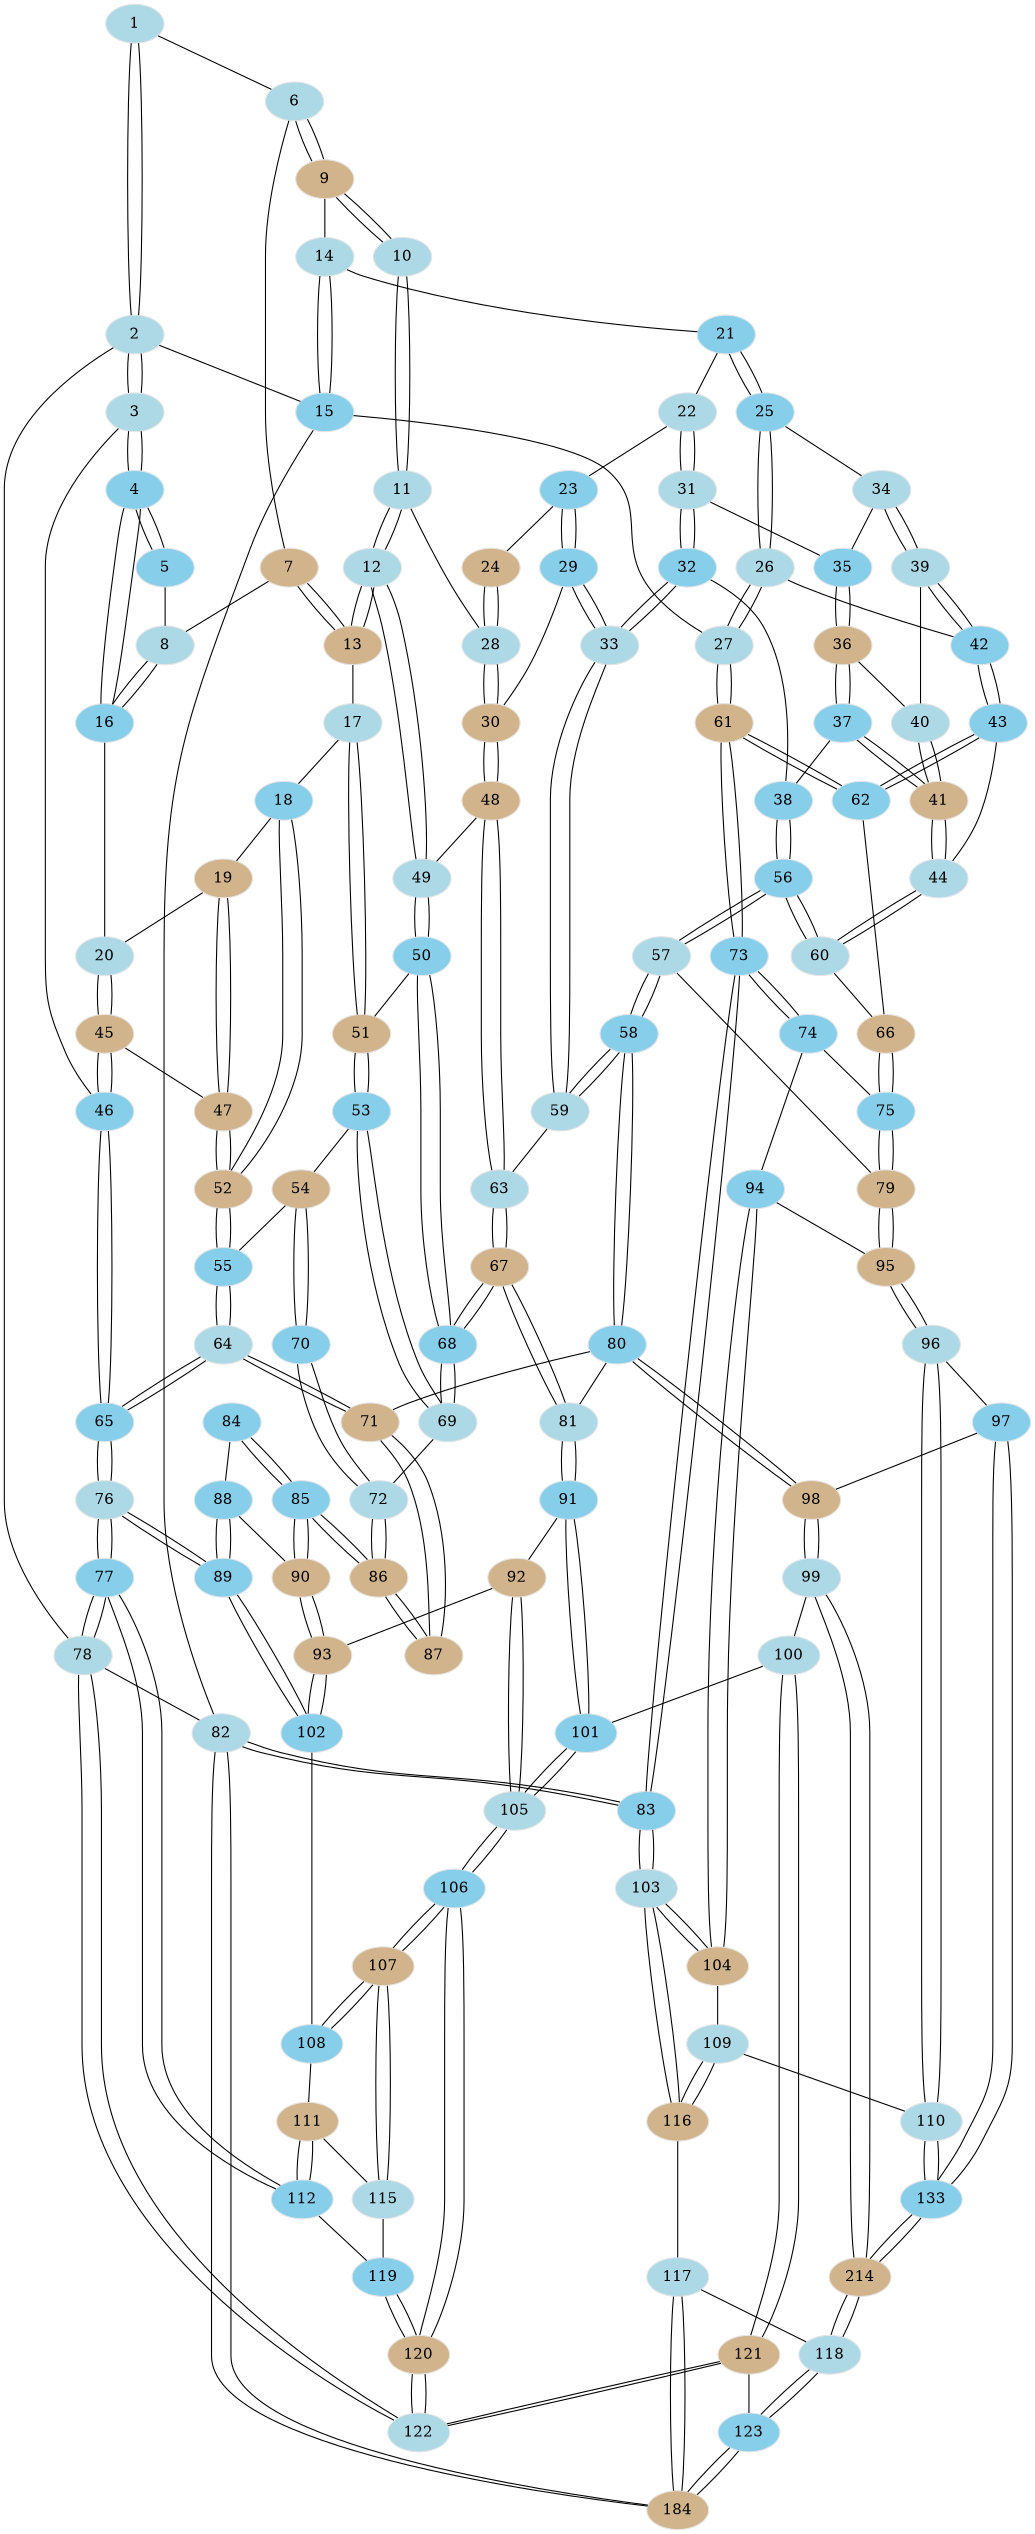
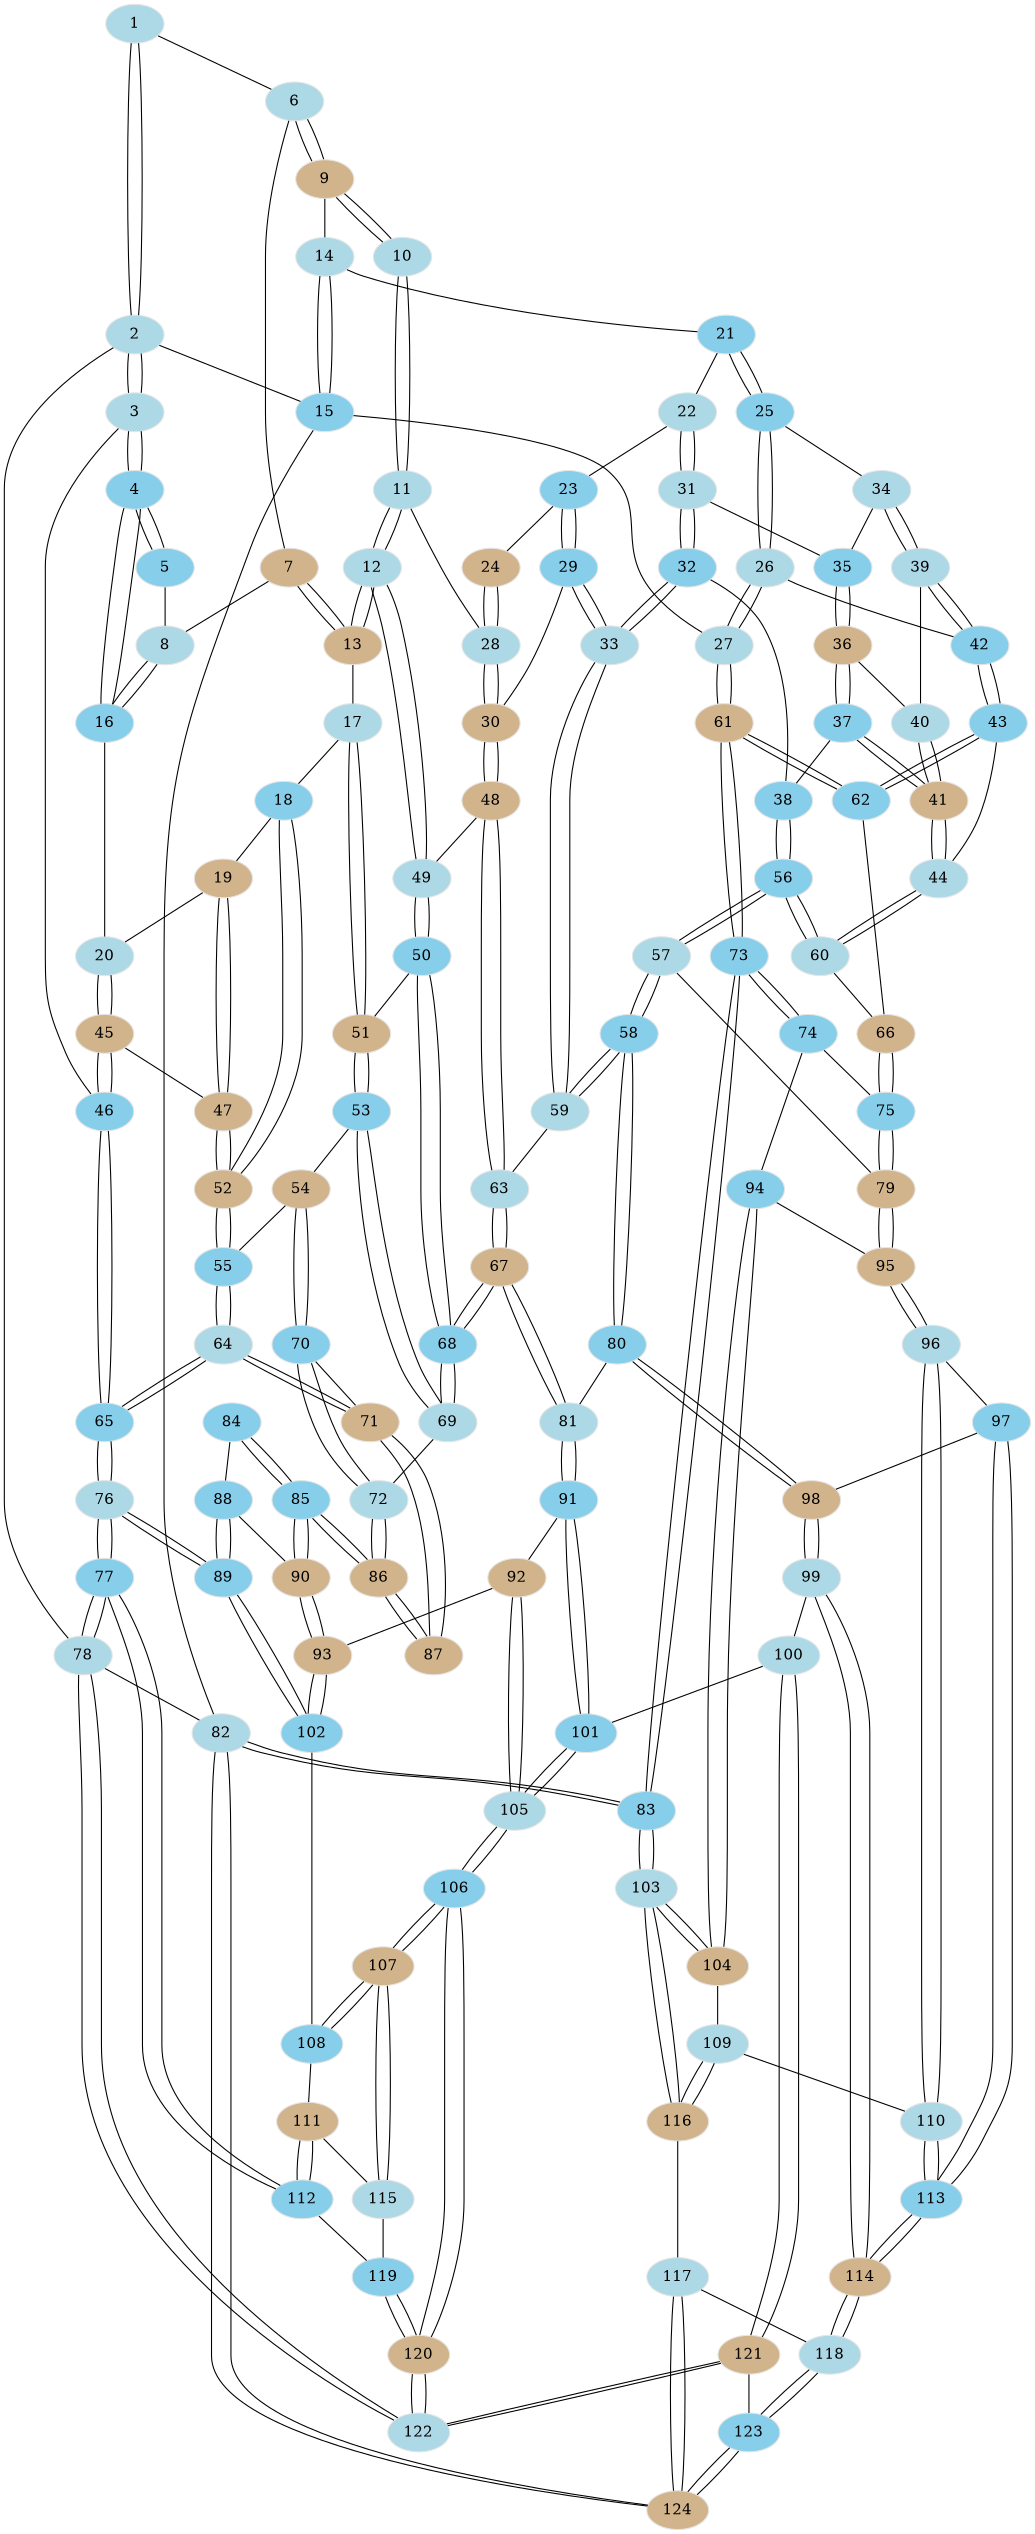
  graph {
    node [color=gray90 fillcolor=skyblue style=filled]
    1 [fillcolor=lightblue]
    2 [fillcolor=lightblue]
    6 [fillcolor=lightblue]
    3 [fillcolor=lightblue]
    15
    78 [fillcolor=lightblue]
    7 [fillcolor=tan]
    9 [fillcolor=tan]
    4
    46
    27 [fillcolor=lightblue]
    82 [fillcolor=lightblue]
    122 [fillcolor=lightblue]
    5
    16
    65
    8 [fillcolor=lightblue]
    20 [fillcolor=lightblue]
    13 [fillcolor=tan]
    10 [fillcolor=lightblue]
    14 [fillcolor=lightblue]
    17 [fillcolor=lightblue]
    11 [fillcolor=lightblue]
    21
    12 [fillcolor=lightblue]
    28 [fillcolor=lightblue]
    24 [fillcolor=tan]
    49 [fillcolor=lightblue]
    30 [fillcolor=tan]
    50
    18
    51 [fillcolor=tan]
    22 [fillcolor=lightblue]
    25
    61 [fillcolor=tan]
    83
-   124 [fillcolor=tan label=184]
+   124 [fillcolor=tan]
    45 [fillcolor=tan]
    19 [fillcolor=tan]
    52 [fillcolor=tan]
    53
    47 [fillcolor=tan]
    55
    23
    31 [fillcolor=lightblue]
    26 [fillcolor=lightblue]
    34 [fillcolor=lightblue]
    29
    32
    35
    33 [fillcolor=lightblue]
    42
    39 [fillcolor=lightblue]
    43
    62
    73
    48 [fillcolor=tan]
    59 [fillcolor=lightblue]
    63 [fillcolor=lightblue]
    38
    36 [fillcolor=tan]
    56
    40 [fillcolor=lightblue]
    37
    41 [fillcolor=tan]
    44 [fillcolor=lightblue]
    60 [fillcolor=lightblue]
    57 [fillcolor=lightblue]
    66 [fillcolor=tan]
    76 [fillcolor=lightblue]
    67 [fillcolor=tan]
    68
    69 [fillcolor=lightblue]
    54 [fillcolor=tan]
    64 [fillcolor=lightblue]
    70
    72 [fillcolor=lightblue]
    71 [fillcolor=tan]
    58
    79 [fillcolor=tan]
    80
    95 [fillcolor=tan]
    81 [fillcolor=lightblue]
    98 [fillcolor=tan]
    75
    74
    87 [fillcolor=tan]
    77
    89
    91
    86 [fillcolor=tan]
    94
    103 [fillcolor=lightblue]
    104 [fillcolor=tan]
    112
    102
    119
    96 [fillcolor=lightblue]
    99 [fillcolor=lightblue]
    92 [fillcolor=tan]
    101
    116 [fillcolor=tan]
    84
    85
    88
    90 [fillcolor=tan]
    93 [fillcolor=tan]
    108
    105 [fillcolor=lightblue]
    106
    109 [fillcolor=lightblue]
    97
    110 [fillcolor=lightblue]
-   113 [label=133]
-   114 [fillcolor=tan label=214]
+   113
+   114 [fillcolor=tan]
    100 [fillcolor=lightblue]
    121 [fillcolor=tan]
    118 [fillcolor=lightblue]
    123
    111 [fillcolor=tan]
    117 [fillcolor=lightblue]
    107 [fillcolor=tan]
    120 [fillcolor=tan]
    115 [fillcolor=lightblue]
    1 -- 2
    1 -- 2
    1 -- 6
    2 -- 3
    2 -- 3
    2 -- 15
    2 -- 78
    6 -- 7
    6 -- 9
    6 -- 9
    3 -- 4
    3 -- 4
    3 -- 46
    15 -- 27
    15 -- 82
    78 -- 82
    78 -- 122
    78 -- 122
    7 -- 8
    7 -- 13
    7 -- 13
    9 -- 10
    9 -- 10
    9 -- 14
    4 -- 5
    4 -- 5
    4 -- 16
    4 -- 16
    46 -- 65
    46 -- 65
    27 -- 61
    27 -- 61
    82 -- 83
    82 -- 83
    82 -- 124
    82 -- 124
    5 -- 8
    16 -- 20
    65 -- 76
    65 -- 76
    8 -- 16
    8 -- 16
    20 -- 45
    20 -- 45
    13 -- 17
    10 -- 11
    10 -- 11
    14 -- 15
    14 -- 15
    14 -- 21
    17 -- 18
    17 -- 51
    17 -- 51
    11 -- 12
    11 -- 12
    11 -- 28
    21 -- 22
    21 -- 25
    21 -- 25
    12 -- 13
    12 -- 13
    12 -- 49
    12 -- 49
    28 -- 30
    28 -- 30
    24 -- 28
    24 -- 28
    49 -- 50
    49 -- 50
    30 -- 48
    30 -- 48
    50 -- 51
    50 -- 68
    50 -- 68
    18 -- 19
    18 -- 52
    18 -- 52
    51 -- 53
    51 -- 53
    22 -- 23
    22 -- 31
    22 -- 31
    25 -- 26
    25 -- 26
    25 -- 34
    61 -- 62
    61 -- 62
    61 -- 73
    61 -- 73
    83 -- 103
    83 -- 103
    45 -- 46
    45 -- 46
    45 -- 47
    19 -- 20
    19 -- 47
    19 -- 47
    52 -- 55
    52 -- 55
    53 -- 69
    53 -- 69
    53 -- 54
    47 -- 52
    47 -- 52
    55 -- 64
    55 -- 64
    23 -- 24
    23 -- 29
    23 -- 29
    31 -- 32
    31 -- 32
    31 -- 35
    26 -- 27
    26 -- 27
    26 -- 42
    34 -- 35
    34 -- 39
    34 -- 39
    29 -- 30
    29 -- 33
    29 -- 33
    32 -- 33
    32 -- 33
    32 -- 38
    35 -- 36
    35 -- 36
    33 -- 59
    33 -- 59
    42 -- 43
    42 -- 43
    39 -- 42
    39 -- 42
    39 -- 40
    43 -- 62
    43 -- 62
    43 -- 44
    62 -- 66
    73 -- 83
    73 -- 83
    73 -- 74
    73 -- 74
    48 -- 49
    48 -- 63
    48 -- 63
    59 -- 63
    63 -- 67
    63 -- 67
    38 -- 56
    38 -- 56
    36 -- 40
    36 -- 37
    36 -- 37
    56 -- 60
    56 -- 60
    56 -- 57
    56 -- 57
    40 -- 41
    40 -- 41
    37 -- 38
    37 -- 41
    37 -- 41
    41 -- 44
    41 -- 44
    44 -- 60
    44 -- 60
    60 -- 66
    57 -- 58
    57 -- 58
    57 -- 79
    66 -- 75
    66 -- 75
    76 -- 77
    76 -- 77
    76 -- 89
    76 -- 89
    67 -- 68
    67 -- 68
    67 -- 81
    67 -- 81
    68 -- 69
    68 -- 69
    69 -- 72
    54 -- 55
    54 -- 70
    54 -- 70
    64 -- 65
    64 -- 65
    64 -- 71
    64 -- 71
    70 -- 72
    70 -- 72
-   80 -- 71
+   70 -- 71
    72 -- 86
    72 -- 86
    71 -- 87
    71 -- 87
    58 -- 59
    58 -- 59
    58 -- 80
    58 -- 80
    79 -- 95
    79 -- 95
    80 -- 81
    80 -- 98
    80 -- 98
    95 -- 96
    95 -- 96
    81 -- 91
    81 -- 91
    98 -- 99
    98 -- 99
    75 -- 79
    75 -- 79
    74 -- 75
    74 -- 94
    77 -- 78
    77 -- 78
    77 -- 112
    77 -- 112
    89 -- 102
    89 -- 102
    91 -- 92
    91 -- 101
    91 -- 101
    86 -- 87
    86 -- 87
    94 -- 95
    94 -- 104
    94 -- 104
    103 -- 104
    103 -- 104
    103 -- 116
    103 -- 116
    104 -- 109
    112 -- 119
    102 -- 108
    119 -- 120
    119 -- 120
    96 -- 97
    96 -- 110
    96 -- 110
    99 -- 114
    99 -- 114
    99 -- 100
    92 -- 93
    92 -- 105
    92 -- 105
    101 -- 105
    101 -- 105
    116 -- 117
    84 -- 85
    84 -- 85
    84 -- 88
    85 -- 86
    85 -- 86
    85 -- 90
    85 -- 90
    88 -- 89
    88 -- 89
    88 -- 90
    90 -- 93
    90 -- 93
    93 -- 102
    93 -- 102
    108 -- 111
    105 -- 106
    105 -- 106
    106 -- 107
    106 -- 107
    106 -- 120
    106 -- 120
    109 -- 116
    109 -- 116
    109 -- 110
    97 -- 98
    97 -- 113
    97 -- 113
    110 -- 113
    110 -- 113
    113 -- 114
    113 -- 114
    114 -- 118
    114 -- 118
    100 -- 101
    100 -- 121
    100 -- 121
    121 -- 122
    121 -- 122
    121 -- 123
    118 -- 123
    118 -- 123
    123 -- 124
    123 -- 124
    111 -- 112
    111 -- 112
    111 -- 115
    117 -- 124
    117 -- 124
    117 -- 118
    107 -- 108
    107 -- 108
    107 -- 115
    107 -- 115
    120 -- 122
    120 -- 122
    115 -- 119
  }
